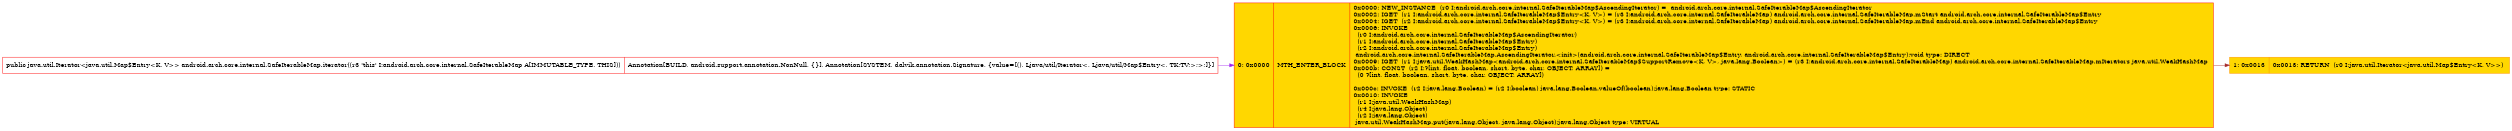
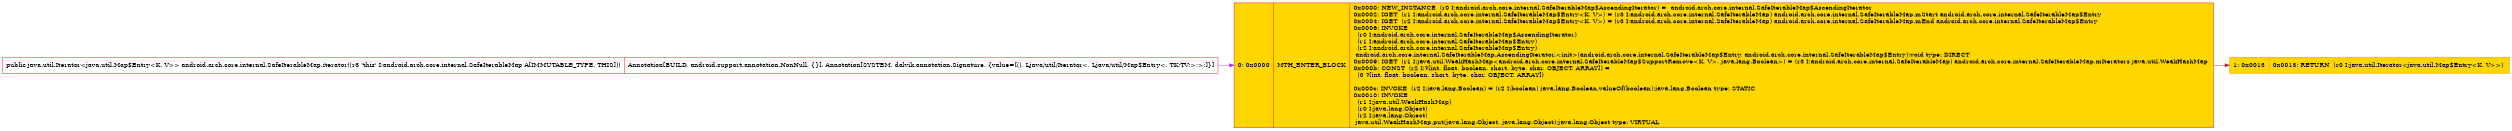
  digraph {
    rankdir=LR
    node [shape=record style=filled fillcolor=gold color=red]
-   n1 [label="{0\:\ 0x0000|MTH_ENTER_BLOCK\l|0x0000: NEW_INSTANCE  (r0 I:android.arch.core.internal.SafeIterableMap$AscendingIterator) =  android.arch.core.internal.SafeIterableMap$AscendingIterator \l0x0002: IGET  (r1 I:android.arch.core.internal.SafeIterableMap$Entry\<K, V\>) = (r3 I:android.arch.core.internal.SafeIterableMap) android.arch.core.internal.SafeIterableMap.mStart android.arch.core.internal.SafeIterableMap$Entry \l0x0004: IGET  (r2 I:android.arch.core.internal.SafeIterableMap$Entry\<K, V\>) = (r3 I:android.arch.core.internal.SafeIterableMap) android.arch.core.internal.SafeIterableMap.mEnd android.arch.core.internal.SafeIterableMap$Entry \l0x0006: INVOKE  \l  (r0 I:android.arch.core.internal.SafeIterableMap$AscendingIterator)\l  (r1 I:android.arch.core.internal.SafeIterableMap$Entry)\l  (r2 I:android.arch.core.internal.SafeIterableMap$Entry)\l android.arch.core.internal.SafeIterableMap.AscendingIterator.\<init\>(android.arch.core.internal.SafeIterableMap$Entry, android.arch.core.internal.SafeIterableMap$Entry):void type: DIRECT \l0x0009: IGET  (r1 I:java.util.WeakHashMap\<android.arch.core.internal.SafeIterableMap$SupportRemove\<K, V\>, java.lang.Boolean\>) = (r3 I:android.arch.core.internal.SafeIterableMap) android.arch.core.internal.SafeIterableMap.mIterators java.util.WeakHashMap \l0x000b: CONST  (r2 I:?[int, float, boolean, short, byte, char, OBJECT, ARRAY]) = \l  (0 ?[int, float, boolean, short, byte, char, OBJECT, ARRAY])\l \l0x000c: INVOKE  (r2 I:java.lang.Boolean) = (r2 I:boolean) java.lang.Boolean.valueOf(boolean):java.lang.Boolean type: STATIC \l0x0010: INVOKE  \l  (r1 I:java.util.WeakHashMap)\l  (r4 I:java.lang.Object)\l  (r2 I:java.lang.Object)\l java.util.WeakHashMap.put(java.lang.Object, java.lang.Object):java.lang.Object type: VIRTUAL \l}"]
+   n1 [label="{0\:\ 0x0000|MTH_ENTER_BLOCK\l|0x0000: NEW_INSTANCE  (r0 I:android.arch.core.internal.SafeIterableMap$AscendingIterator) =  android.arch.core.internal.SafeIterableMap$AscendingIterator \l0x0002: IGET  (r1 I:android.arch.core.internal.SafeIterableMap$Entry\<K, V\>) = (r3 I:android.arch.core.internal.SafeIterableMap) android.arch.core.internal.SafeIterableMap.mStart android.arch.core.internal.SafeIterableMap$Entry \l0x0004: IGET  (r2 I:android.arch.core.internal.SafeIterableMap$Entry\<K, V\>) = (r3 I:android.arch.core.internal.SafeIterableMap) android.arch.core.internal.SafeIterableMap.mEnd android.arch.core.internal.SafeIterableMap$Entry \l0x0006: INVOKE  \l  (r0 I:android.arch.core.internal.SafeIterableMap$AscendingIterator)\l  (r1 I:android.arch.core.internal.SafeIterableMap$Entry)\l  (r2 I:android.arch.core.internal.SafeIterableMap$Entry)\l android.arch.core.internal.SafeIterableMap.AscendingIterator.\<init\>(android.arch.core.internal.SafeIterableMap$Entry, android.arch.core.internal.SafeIterableMap$Entry):void type: DIRECT \l0x0009: IGET  (r1 I:java.util.WeakHashMap\<android.arch.core.internal.SafeIterableMap$SupportRemove\<K, V\>, java.lang.Boolean\>) = (r3 I:android.arch.core.internal.SafeIterableMap) android.arch.core.internal.SafeIterableMap.mIterators java.util.WeakHashMap \l0x000b: CONST  (r2 I:?[int, float, boolean, short, byte, char, OBJECT, ARRAY]) = \l  (0 ?[int, float, boolean, short, byte, char, OBJECT, ARRAY])\l \l0x000c: INVOKE  (r2 I:java.lang.Boolean) = (r2 I:boolean) java.lang.Boolean.valueOf(boolean):java.lang.Boolean type: STATIC \l0x0010: INVOKE  \l  (r1 I:java.util.WeakHashMap)\l  (r0 I:java.lang.Object)\l  (r2 I:java.lang.Object)\l java.util.WeakHashMap.put(java.lang.Object, java.lang.Object):java.lang.Object type: VIRTUAL \l}"]
    n2 [label="{1\:\ 0x0013|0x0013: RETURN  (r0 I:java.util.Iterator\<java.util.Map$Entry\<K, V\>\>) \l}" color=darkorange]
    n3 [label="{public java.util.Iterator\<java.util.Map$Entry\<K, V\>\> android.arch.core.internal.SafeIterableMap.iterator((r3 'this' I:android.arch.core.internal.SafeIterableMap A[IMMUTABLE_TYPE, THIS]))  | Annotation[BUILD, android.support.annotation.NonNull, \{\}], Annotation[SYSTEM, dalvik.annotation.Signature, \{value=[(), Ljava\/util\/Iterator\<, Ljava\/util\/Map$Entry\<, TK;TV;\>;\>;]\}]\l}" fillcolor=white]
    n1 -> n2 [color=brown]
    n3 -> n1 [color=purple]
  }
